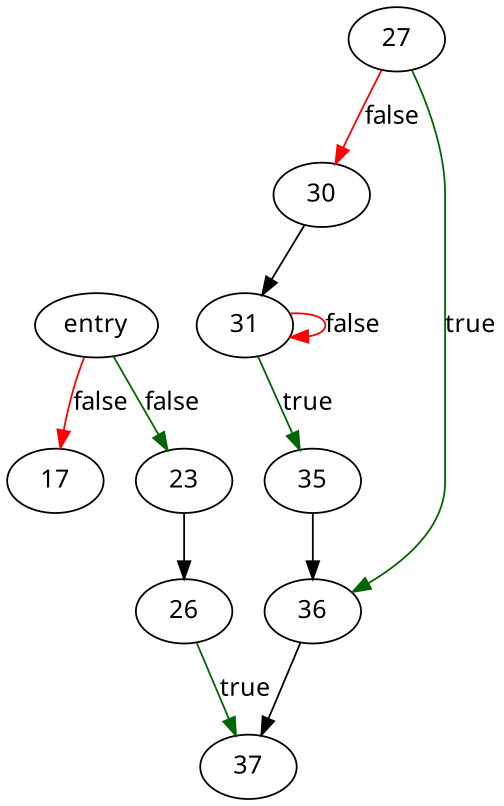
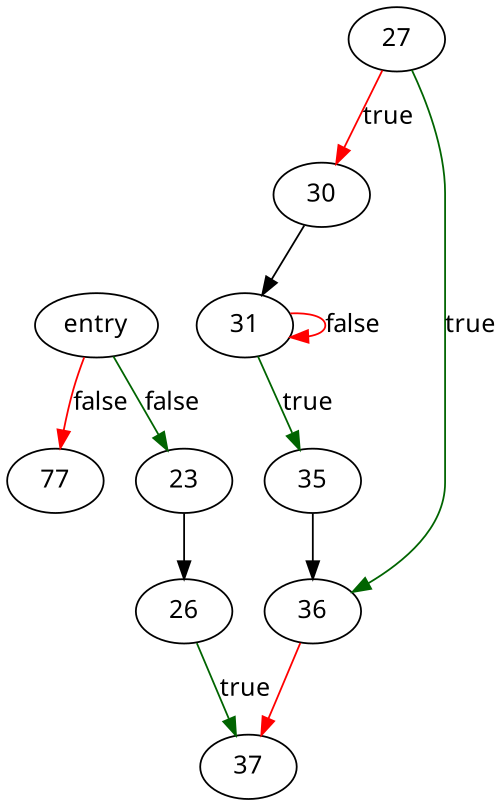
  digraph {
    fontname="Noto Sans"
    node [fontname="Noto Sans"]
    edge [fontname="Noto Sans"]
    n1 [label=entry]
-   17
+   17 [label=77]
    23
    26
    37
    27
    30
    36
    31
    35
    n1 -> 17 [color=red label=false]
    n1 -> 23 [color=darkgreen label=false]
    23 -> 26
    26 -> 37 [color=darkgreen label=true]
-   27 -> 30 [color=red label=false]
+   27 -> 30 [color=red label=true]
    27 -> 36 [color=darkgreen label=true]
    30 -> 31
-   36 -> 37
+   36 -> 37 [color=red]
    31 -> 31 [color=red label=false]
    31 -> 35 [color=darkgreen label=true]
    35 -> 36
  }
